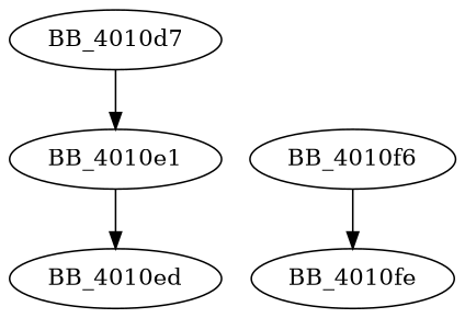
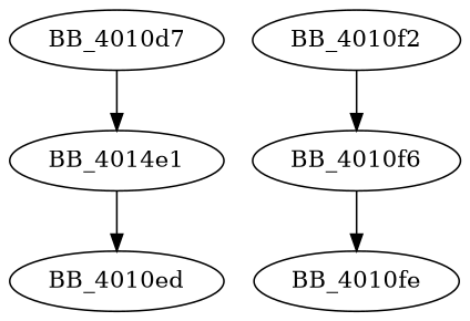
  digraph {
    n1 [label=BB_4010d7]
-   BB_4010e1
+   BB_4010e1 [label=BB_4014e1]
    BB_4010ed
    BB_4010f6
    BB_4010fe
+   BB_4010f2
    n1 -> BB_4010e1
    BB_4010e1 -> BB_4010ed
    BB_4010f6 -> BB_4010fe
+   BB_4010f2 -> BB_4010f6
  }
